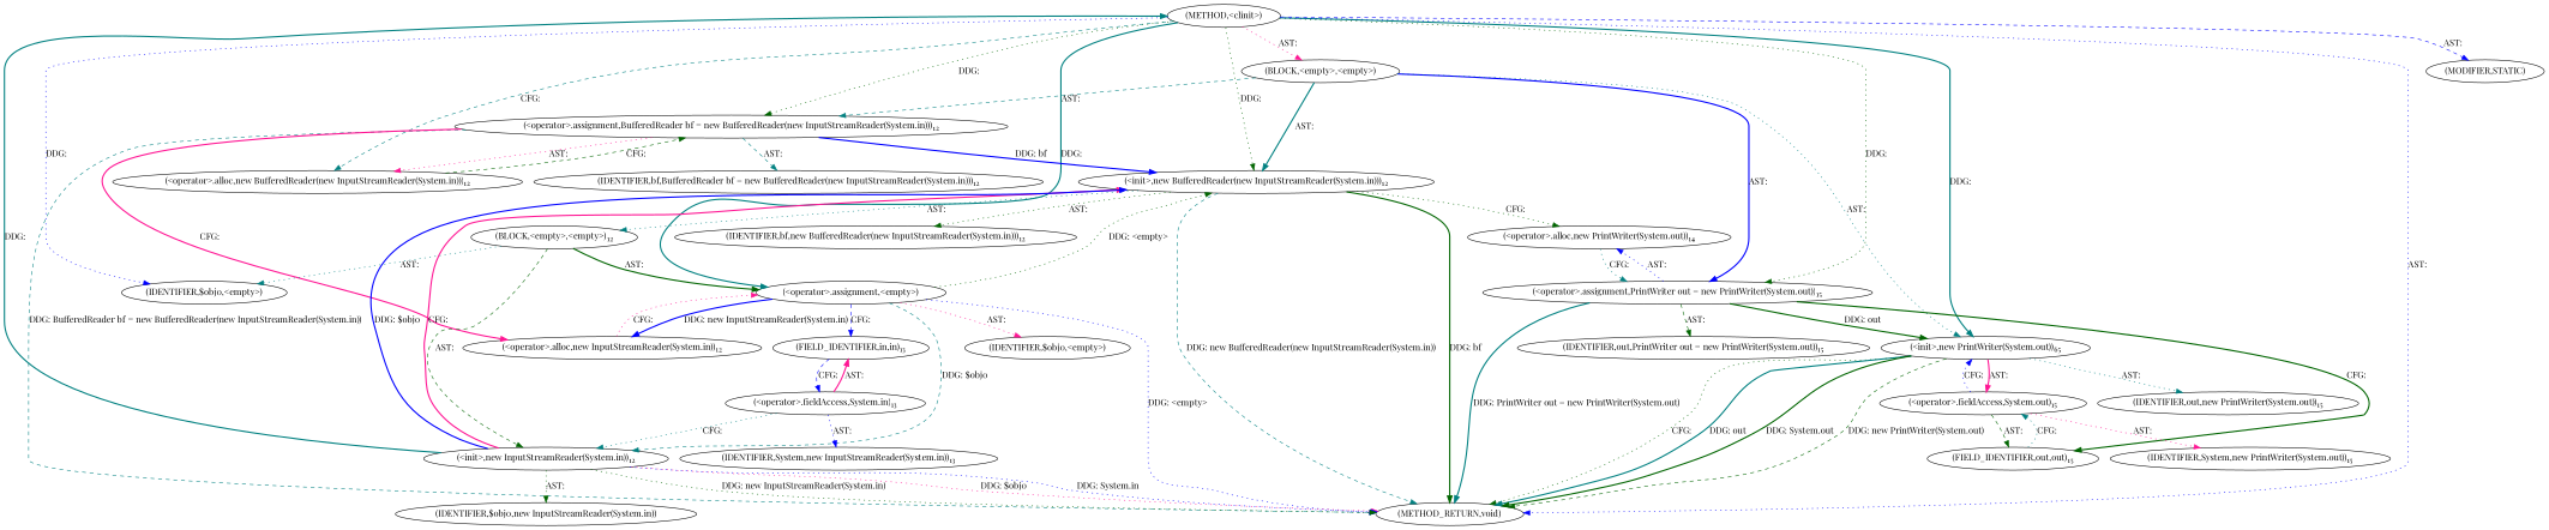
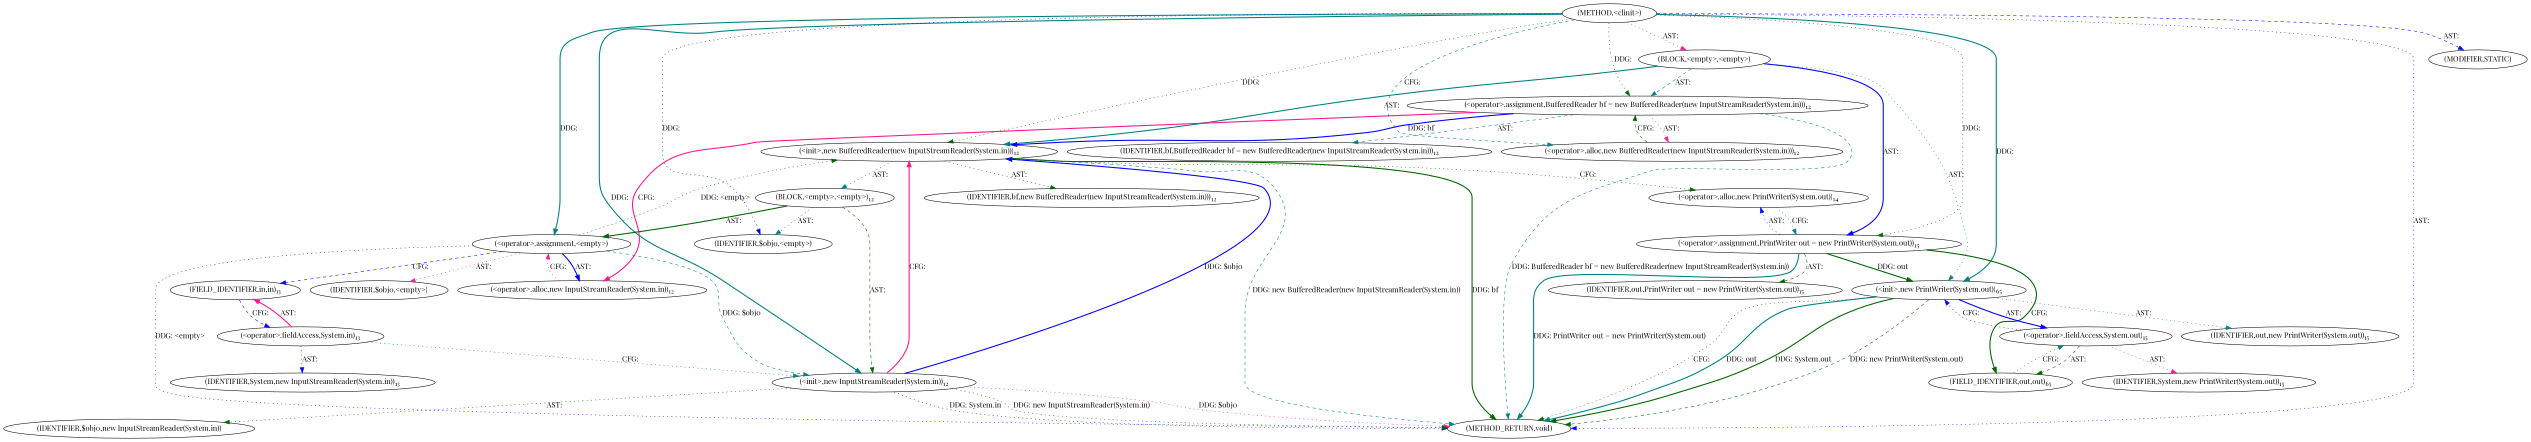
  digraph {
    fontname="Playfair Display"
    node [fontname="Playfair Display"]
    edge [color=darkgreen fontname="Playfair Display" style=dotted]
    n1 [label=<(METHOD,&lt;clinit&gt;)>]
    n2 [label=<(BLOCK,&lt;empty&gt;,&lt;empty&gt;)>]
    n3 [label=<(&lt;operator&gt;.assignment,BufferedReader bf = new BufferedReader(new InputStreamReader(System.in)))<SUB>12</SUB>>]
    n4 [label=<(&lt;operator&gt;.alloc,new BufferedReader(new InputStreamReader(System.in)))<SUB>12</SUB>>]
    n5 [label=<(&lt;init&gt;,new BufferedReader(new InputStreamReader(System.in)))<SUB>12</SUB>>]
    n6 [label=<(&lt;operator&gt;.assignment,&lt;empty&gt;)>]
    n7 [label=<(&lt;init&gt;,new InputStreamReader(System.in))<SUB>12</SUB>>]
    n8 [label=<(IDENTIFIER,$obj0,&lt;empty&gt;)>]
    n9 [label=<(&lt;operator&gt;.assignment,PrintWriter out = new PrintWriter(System.out))<SUB>15</SUB>>]
    n10 [label=<(&lt;init&gt;,new PrintWriter(System.out))<SUB>65</SUB>>]
    n11 [label=<(MODIFIER,STATIC)>]
    n12 [label=<(METHOD_RETURN,void)>]
    n13 [label=<(IDENTIFIER,bf,BufferedReader bf = new BufferedReader(new InputStreamReader(System.in)))<SUB>12</SUB>>]
    n14 [label=<(&lt;operator&gt;.alloc,new InputStreamReader(System.in))<SUB>12</SUB>>]
    n15 [label=<(IDENTIFIER,bf,new BufferedReader(new InputStreamReader(System.in)))<SUB>12</SUB>>]
    n16 [label=<(BLOCK,&lt;empty&gt;,&lt;empty&gt;)<SUB>12</SUB>>]
    n17 [label=<(&lt;operator&gt;.alloc,new PrintWriter(System.out))<SUB>14</SUB>>]
    n18 [label=<(IDENTIFIER,$obj0,&lt;empty&gt;)>]
    n19 [label=<(FIELD_IDENTIFIER,in,in)<SUB>13</SUB>>]
    n20 [label=<(IDENTIFIER,$obj0,new InputStreamReader(System.in))>]
    n21 [label=<(IDENTIFIER,out,PrintWriter out = new PrintWriter(System.out))<SUB>15</SUB>>]
-   n22 [label=<(FIELD_IDENTIFIER,out,out)<SUB>15</SUB>>]
+   n22 [label=<(FIELD_IDENTIFIER,out,out)<SUB>65</SUB>>]
    n23 [label=<(IDENTIFIER,out,new PrintWriter(System.out))<SUB>15</SUB>>]
    n24 [label=<(&lt;operator&gt;.fieldAccess,System.out)<SUB>15</SUB>>]
    n25 [label=<(&lt;operator&gt;.fieldAccess,System.in)<SUB>13</SUB>>]
    n26 [label=<(IDENTIFIER,System,new InputStreamReader(System.in))<SUB>13</SUB>>]
    n27 [label=<(IDENTIFIER,System,new PrintWriter(System.out))<SUB>15</SUB>>]
    n1 -> n2 [color=deeppink label="AST: "]
    n1 -> n3 [label="DDG: "]
    n1 -> n4 [color=teal label="CFG: " style=dashed]
    n1 -> n5 [label="DDG: "]
    n1 -> n6 [color=teal label="DDG: " style=bold]
-   n7 -> n1 [color=teal label="DDG: " style=bold]
+   n1 -> n7 [color=teal label="DDG: " style=bold]
    n1 -> n8 [color=blue label="DDG: "]
    n1 -> n9 [label="DDG: "]
    n1 -> n10 [color=teal label="DDG: " style=bold]
    n1 -> n11 [color=blue label="AST: " style=dashed]
    n1 -> n12 [color=blue label="AST: "]
    n2 -> n3 [color=teal label="AST: " style=dashed]
    n2 -> n5 [color=teal label="AST: " style=bold]
    n2 -> n9 [color=blue label="AST: " style=bold]
    n2 -> n10 [color=teal label="AST: "]
    n3 -> n4 [color=deeppink label="AST: "]
    n3 -> n5 [color=blue label="DDG: bf" style=bold]
    n3 -> n12 [color=teal label="DDG: BufferedReader bf = new BufferedReader(new InputStreamReader(System.in))" style=dashed]
    n3 -> n13 [color=teal label="AST: " style=dashed]
    n3 -> n14 [color=deeppink label="CFG: " style=bold]
    n4 -> n3 [label="CFG: " style=dashed]
    n5 -> n12 [label="DDG: bf" style=bold]
    n5 -> n12 [color=teal label="DDG: new BufferedReader(new InputStreamReader(System.in))" style=dashed]
    n5 -> n15 [label="AST: "]
    n5 -> n16 [color=teal label="AST: "]
    n5 -> n17 [label="CFG: "]
    n6 -> n5 [label="DDG: &lt;empty&gt;"]
    n6 -> n7 [color=teal label="DDG: $obj0" style=dashed]
    n6 -> n12 [color=blue label="DDG: &lt;empty&gt;"]
-   n6 -> n14 [color=blue label="DDG: new InputStreamReader(System.in)" style=bold]
+   n6 -> n14 [color=blue label="AST: " style=bold]
    n6 -> n18 [color=deeppink label="AST: "]
    n6 -> n19 [color=blue label="CFG: " style=dashed]
    n7 -> n5 [color=deeppink label="CFG: " style=bold]
    n7 -> n5 [color=blue label="DDG: $obj0" style=bold]
    n7 -> n12 [color=deeppink label="DDG: $obj0"]
    n7 -> n12 [color=blue label="DDG: System.in"]
    n7 -> n12 [label="DDG: new InputStreamReader(System.in)"]
    n7 -> n20 [label="AST: "]
    n9 -> n10 [label="DDG: out" style=bold]
    n9 -> n12 [color=teal label="DDG: PrintWriter out = new PrintWriter(System.out)" style=bold]
    n9 -> n17 [color=blue label="AST: "]
    n9 -> n21 [label="AST: " style=dashed]
    n9 -> n22 [label="CFG: " style=bold]
    n10 -> n12 [label="CFG: "]
    n10 -> n12 [color=teal label="DDG: out" style=bold]
    n10 -> n12 [label="DDG: System.out" style=bold]
    n10 -> n12 [label="DDG: new PrintWriter(System.out)" style=dashed]
    n10 -> n23 [color=teal label="AST: "]
-   n10 -> n24 [color=deeppink label="AST: " style=bold]
+   n10 -> n24 [color=blue label="AST: " style=bold]
    n14 -> n6 [color=deeppink label="CFG: "]
    n16 -> n6 [label="AST: " style=bold]
    n16 -> n7 [label="AST: " style=dashed]
    n16 -> n8 [color=teal label="AST: "]
    n17 -> n9 [color=teal label="CFG: "]
    n19 -> n25 [color=blue label="CFG: " style=dashed]
    n22 -> n24 [color=teal label="CFG: "]
    n24 -> n10 [color=blue label="CFG: "]
    n24 -> n22 [label="AST: " style=dashed]
    n24 -> n27 [color=deeppink label="AST: "]
    n25 -> n7 [color=teal label="CFG: "]
    n25 -> n19 [color=deeppink label="AST: " style=bold]
    n25 -> n26 [color=blue label="AST: "]
  }
